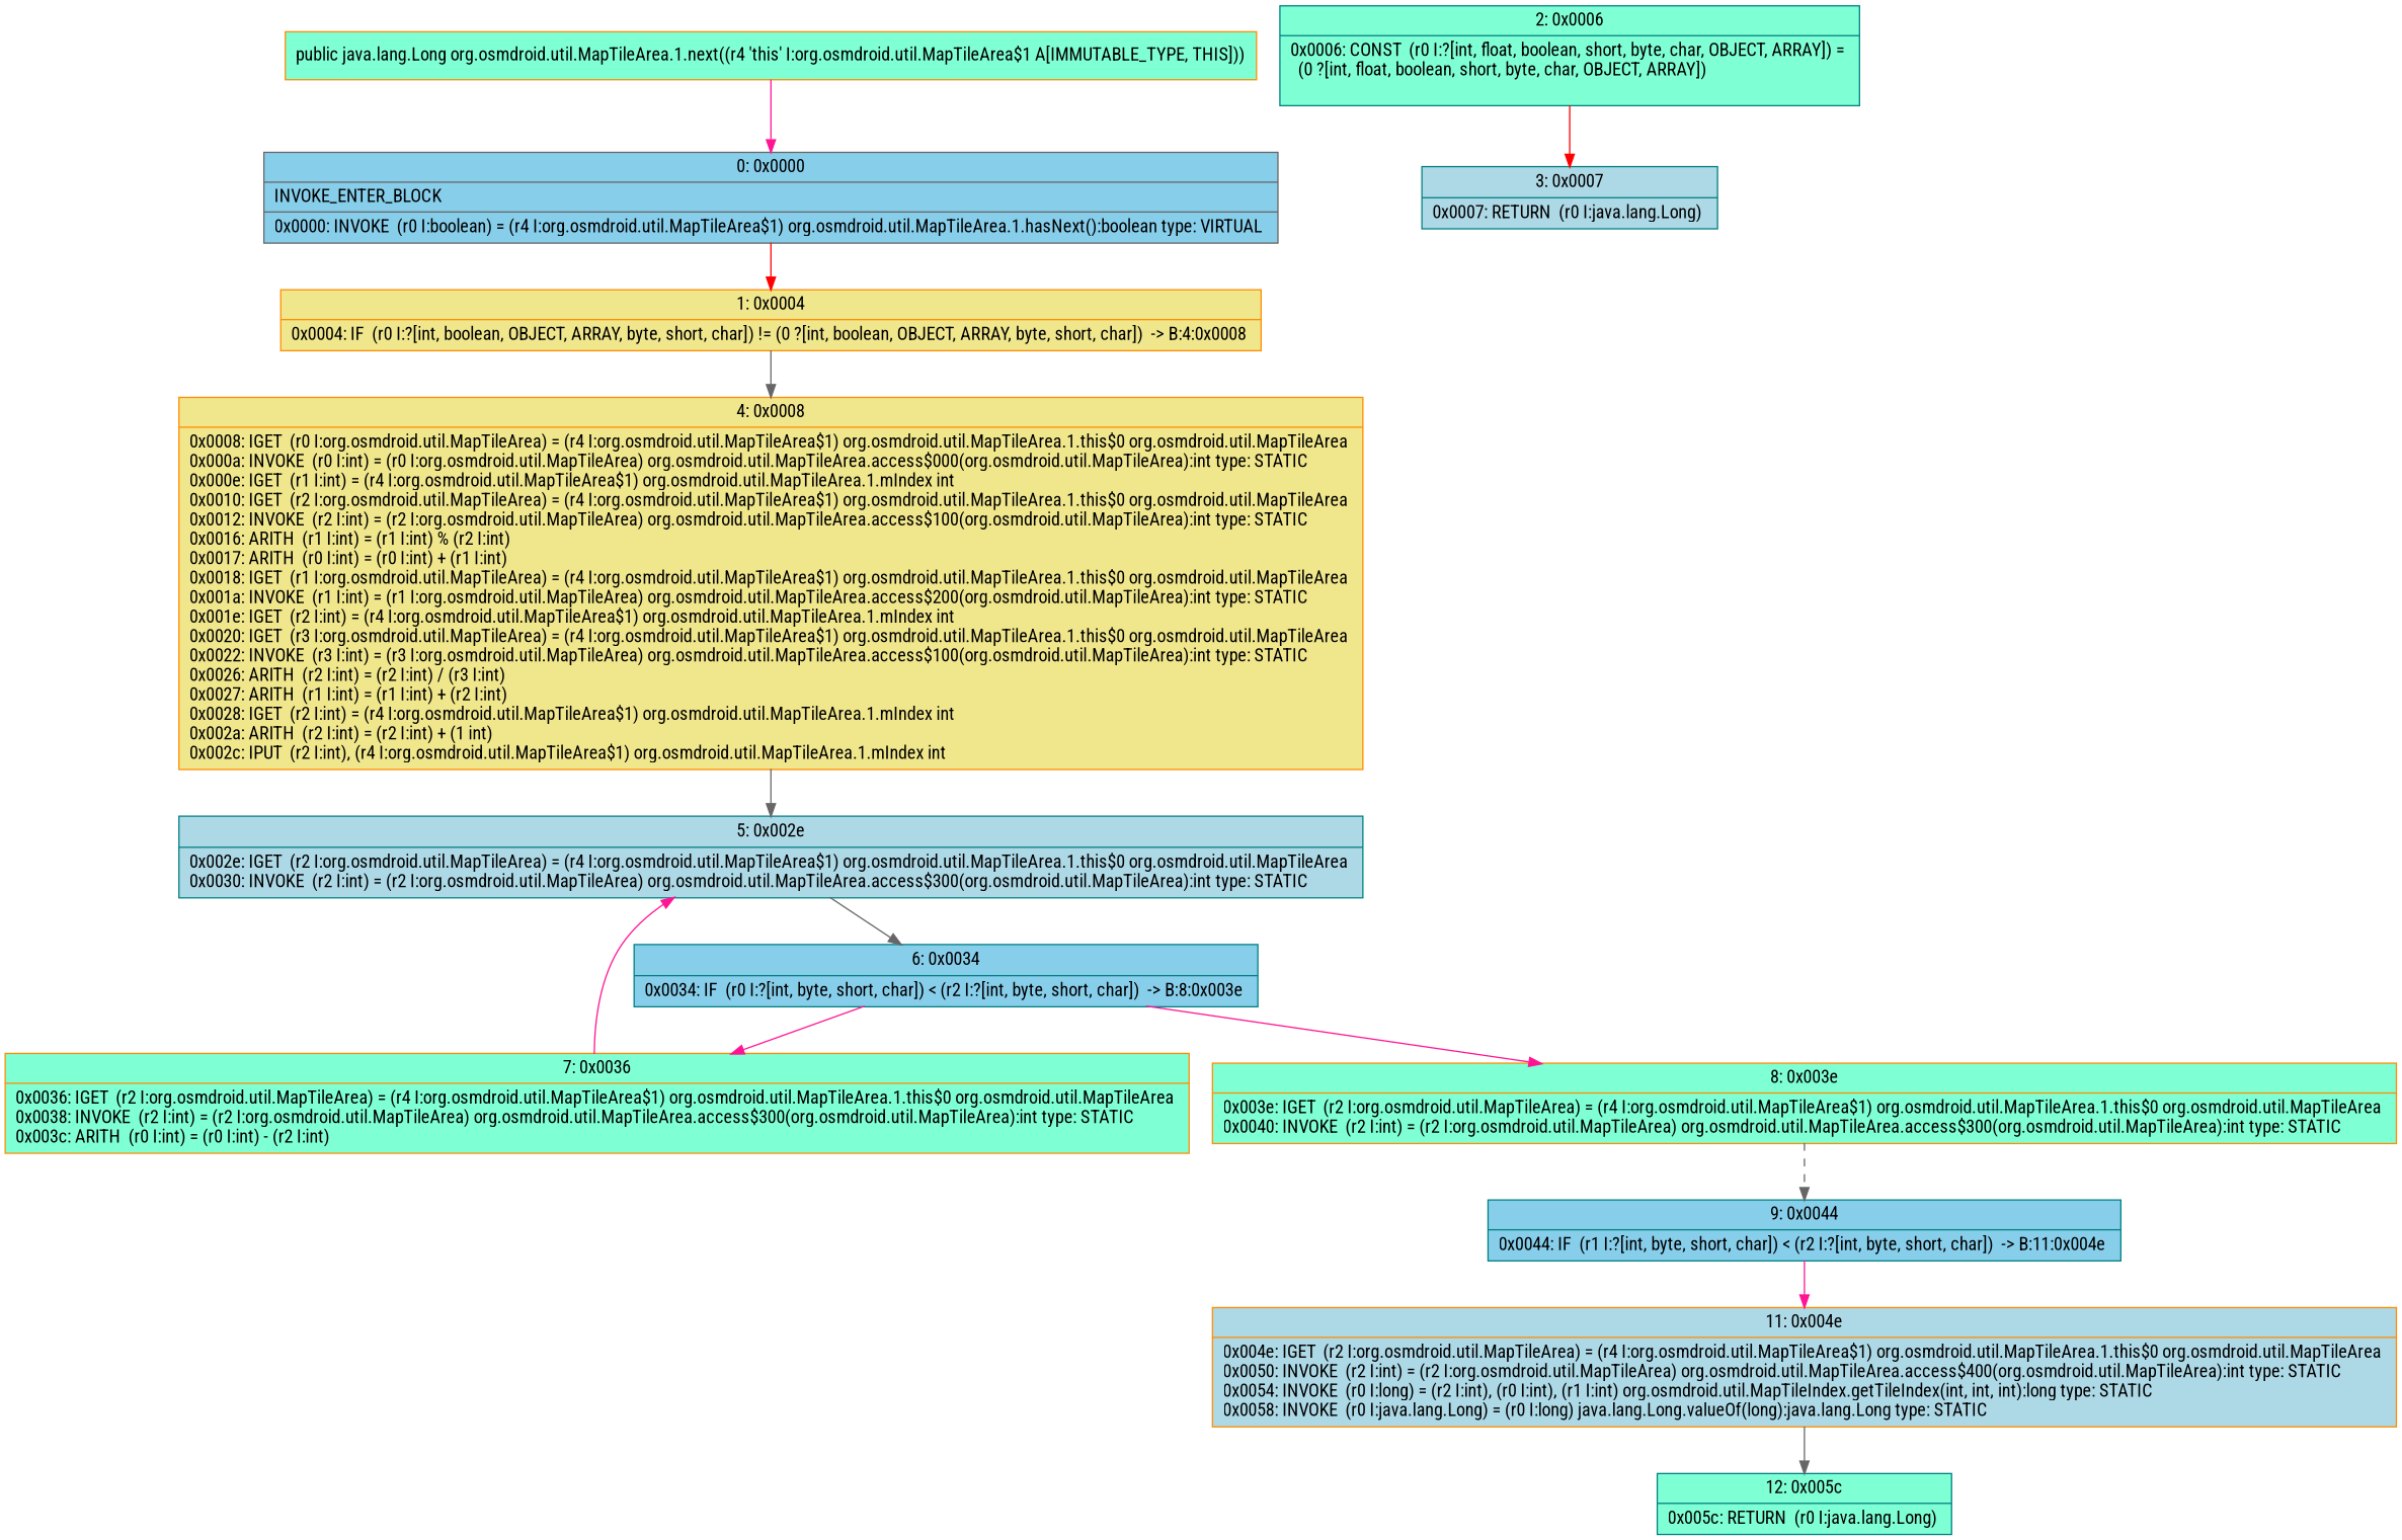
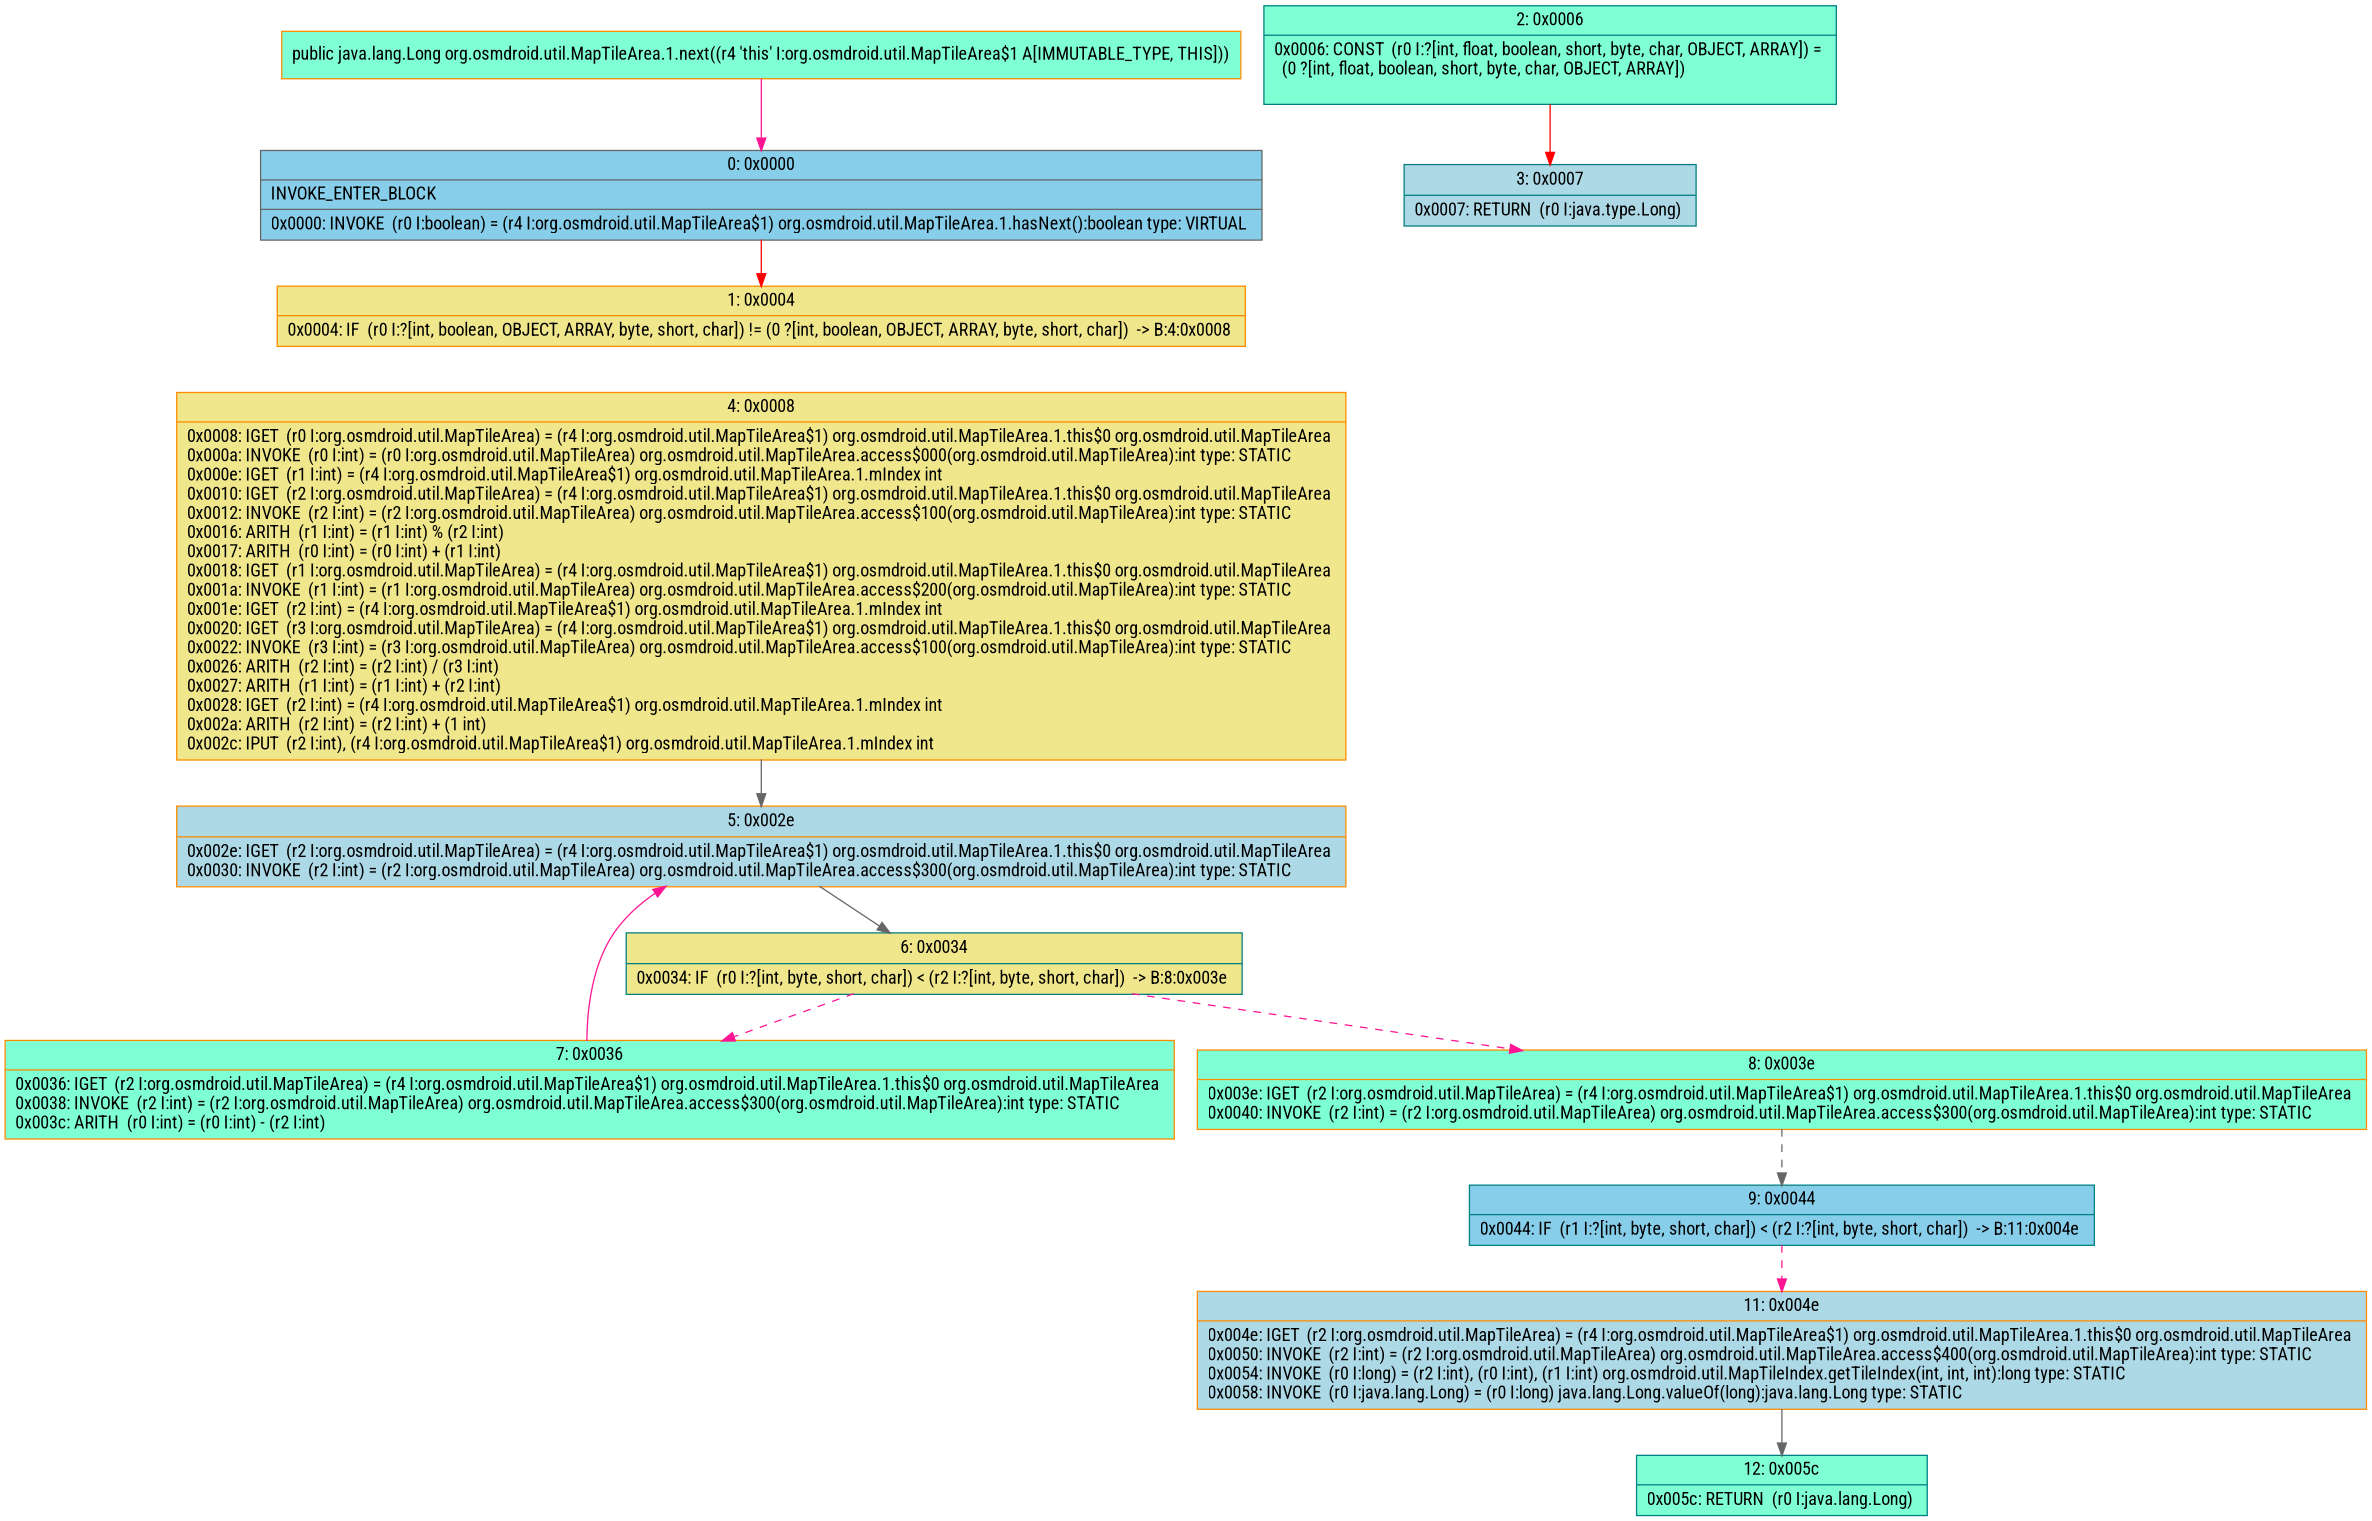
  digraph {
    fontname="Roboto Condensed"
    node [color=darkorange fillcolor=aquamarine fontname="Roboto Condensed" shape=record style=filled]
    edge [color=gray40 fontname="Roboto Condensed"]
    n1 [color=gray40 fillcolor=skyblue label="{0\:\ 0x0000|INVOKE_ENTER_BLOCK\l|0x0000: INVOKE  (r0 I:boolean) = (r4 I:org.osmdroid.util.MapTileArea$1) org.osmdroid.util.MapTileArea.1.hasNext():boolean type: VIRTUAL \l}"]
    n2 [fillcolor=khaki label="{1\:\ 0x0004|0x0004: IF  (r0 I:?[int, boolean, OBJECT, ARRAY, byte, short, char]) != (0 ?[int, boolean, OBJECT, ARRAY, byte, short, char])  \-\> B:4:0x0008 \l}"]
    n3 [fillcolor=khaki label="{4\:\ 0x0008|0x0008: IGET  (r0 I:org.osmdroid.util.MapTileArea) = (r4 I:org.osmdroid.util.MapTileArea$1) org.osmdroid.util.MapTileArea.1.this$0 org.osmdroid.util.MapTileArea \l0x000a: INVOKE  (r0 I:int) = (r0 I:org.osmdroid.util.MapTileArea) org.osmdroid.util.MapTileArea.access$000(org.osmdroid.util.MapTileArea):int type: STATIC \l0x000e: IGET  (r1 I:int) = (r4 I:org.osmdroid.util.MapTileArea$1) org.osmdroid.util.MapTileArea.1.mIndex int \l0x0010: IGET  (r2 I:org.osmdroid.util.MapTileArea) = (r4 I:org.osmdroid.util.MapTileArea$1) org.osmdroid.util.MapTileArea.1.this$0 org.osmdroid.util.MapTileArea \l0x0012: INVOKE  (r2 I:int) = (r2 I:org.osmdroid.util.MapTileArea) org.osmdroid.util.MapTileArea.access$100(org.osmdroid.util.MapTileArea):int type: STATIC \l0x0016: ARITH  (r1 I:int) = (r1 I:int) % (r2 I:int) \l0x0017: ARITH  (r0 I:int) = (r0 I:int) + (r1 I:int) \l0x0018: IGET  (r1 I:org.osmdroid.util.MapTileArea) = (r4 I:org.osmdroid.util.MapTileArea$1) org.osmdroid.util.MapTileArea.1.this$0 org.osmdroid.util.MapTileArea \l0x001a: INVOKE  (r1 I:int) = (r1 I:org.osmdroid.util.MapTileArea) org.osmdroid.util.MapTileArea.access$200(org.osmdroid.util.MapTileArea):int type: STATIC \l0x001e: IGET  (r2 I:int) = (r4 I:org.osmdroid.util.MapTileArea$1) org.osmdroid.util.MapTileArea.1.mIndex int \l0x0020: IGET  (r3 I:org.osmdroid.util.MapTileArea) = (r4 I:org.osmdroid.util.MapTileArea$1) org.osmdroid.util.MapTileArea.1.this$0 org.osmdroid.util.MapTileArea \l0x0022: INVOKE  (r3 I:int) = (r3 I:org.osmdroid.util.MapTileArea) org.osmdroid.util.MapTileArea.access$100(org.osmdroid.util.MapTileArea):int type: STATIC \l0x0026: ARITH  (r2 I:int) = (r2 I:int) \/ (r3 I:int) \l0x0027: ARITH  (r1 I:int) = (r1 I:int) + (r2 I:int) \l0x0028: IGET  (r2 I:int) = (r4 I:org.osmdroid.util.MapTileArea$1) org.osmdroid.util.MapTileArea.1.mIndex int \l0x002a: ARITH  (r2 I:int) = (r2 I:int) + (1 int) \l0x002c: IPUT  (r2 I:int), (r4 I:org.osmdroid.util.MapTileArea$1) org.osmdroid.util.MapTileArea.1.mIndex int \l}"]
    n4 [color=teal label="{2\:\ 0x0006|0x0006: CONST  (r0 I:?[int, float, boolean, short, byte, char, OBJECT, ARRAY]) = \l  (0 ?[int, float, boolean, short, byte, char, OBJECT, ARRAY])\l \l}"]
-   n5 [color=teal fillcolor=lightblue label="{3\:\ 0x0007|0x0007: RETURN  (r0 I:java.lang.Long) \l}"]
-   n6 [color=teal fillcolor=lightblue label="{5\:\ 0x002e|0x002e: IGET  (r2 I:org.osmdroid.util.MapTileArea) = (r4 I:org.osmdroid.util.MapTileArea$1) org.osmdroid.util.MapTileArea.1.this$0 org.osmdroid.util.MapTileArea \l0x0030: INVOKE  (r2 I:int) = (r2 I:org.osmdroid.util.MapTileArea) org.osmdroid.util.MapTileArea.access$300(org.osmdroid.util.MapTileArea):int type: STATIC \l}"]
-   n7 [color=teal fillcolor=skyblue label="{6\:\ 0x0034|0x0034: IF  (r0 I:?[int, byte, short, char]) \< (r2 I:?[int, byte, short, char])  \-\> B:8:0x003e \l}"]
+   n5 [color=teal fillcolor=lightblue label="{3\:\ 0x0007|0x0007: RETURN  (r0 I:java.type.Long) \l}"]
+   n6 [fillcolor=lightblue label="{5\:\ 0x002e|0x002e: IGET  (r2 I:org.osmdroid.util.MapTileArea) = (r4 I:org.osmdroid.util.MapTileArea$1) org.osmdroid.util.MapTileArea.1.this$0 org.osmdroid.util.MapTileArea \l0x0030: INVOKE  (r2 I:int) = (r2 I:org.osmdroid.util.MapTileArea) org.osmdroid.util.MapTileArea.access$300(org.osmdroid.util.MapTileArea):int type: STATIC \l}"]
+   n7 [color=teal fillcolor=khaki label="{6\:\ 0x0034|0x0034: IF  (r0 I:?[int, byte, short, char]) \< (r2 I:?[int, byte, short, char])  \-\> B:8:0x003e \l}"]
    n8 [label="{7\:\ 0x0036|0x0036: IGET  (r2 I:org.osmdroid.util.MapTileArea) = (r4 I:org.osmdroid.util.MapTileArea$1) org.osmdroid.util.MapTileArea.1.this$0 org.osmdroid.util.MapTileArea \l0x0038: INVOKE  (r2 I:int) = (r2 I:org.osmdroid.util.MapTileArea) org.osmdroid.util.MapTileArea.access$300(org.osmdroid.util.MapTileArea):int type: STATIC \l0x003c: ARITH  (r0 I:int) = (r0 I:int) \- (r2 I:int) \l}"]
    n9 [label="{8\:\ 0x003e|0x003e: IGET  (r2 I:org.osmdroid.util.MapTileArea) = (r4 I:org.osmdroid.util.MapTileArea$1) org.osmdroid.util.MapTileArea.1.this$0 org.osmdroid.util.MapTileArea \l0x0040: INVOKE  (r2 I:int) = (r2 I:org.osmdroid.util.MapTileArea) org.osmdroid.util.MapTileArea.access$300(org.osmdroid.util.MapTileArea):int type: STATIC \l}"]
    n10 [color=teal fillcolor=skyblue label="{9\:\ 0x0044|0x0044: IF  (r1 I:?[int, byte, short, char]) \< (r2 I:?[int, byte, short, char])  \-\> B:11:0x004e \l}"]
    n11 [fillcolor=lightblue label="{11\:\ 0x004e|0x004e: IGET  (r2 I:org.osmdroid.util.MapTileArea) = (r4 I:org.osmdroid.util.MapTileArea$1) org.osmdroid.util.MapTileArea.1.this$0 org.osmdroid.util.MapTileArea \l0x0050: INVOKE  (r2 I:int) = (r2 I:org.osmdroid.util.MapTileArea) org.osmdroid.util.MapTileArea.access$400(org.osmdroid.util.MapTileArea):int type: STATIC \l0x0054: INVOKE  (r0 I:long) = (r2 I:int), (r0 I:int), (r1 I:int) org.osmdroid.util.MapTileIndex.getTileIndex(int, int, int):long type: STATIC \l0x0058: INVOKE  (r0 I:java.lang.Long) = (r0 I:long) java.lang.Long.valueOf(long):java.lang.Long type: STATIC \l}"]
    n12 [color=teal label="{12\:\ 0x005c|0x005c: RETURN  (r0 I:java.lang.Long) \l}"]
    n13 [label="{public java.lang.Long org.osmdroid.util.MapTileArea.1.next((r4 'this' I:org.osmdroid.util.MapTileArea$1 A[IMMUTABLE_TYPE, THIS])) }"]
    n1 -> n2 [color=red]
-   n2 -> n3
    n3 -> n6
    n4 -> n5 [color=red]
    n6 -> n7
-   n7 -> n8 [color=deeppink style=solid]
-   n7 -> n9 [color=deeppink]
+   n7 -> n8 [color=deeppink style=dashed]
+   n7 -> n9 [color=deeppink style=dashed]
    n8 -> n6 [color=deeppink]
    n9 -> n10 [style=dashed]
-   n10 -> n11 [color=deeppink]
+   n10 -> n11 [color=deeppink style=dashed]
    n11 -> n12
    n13 -> n1 [color=deeppink]
  }
